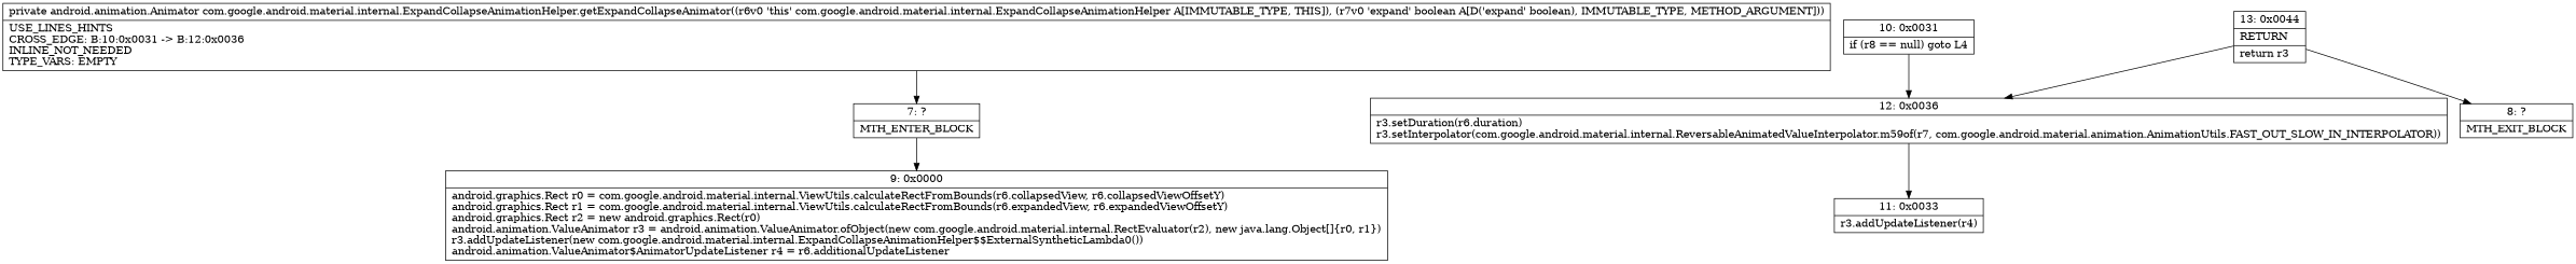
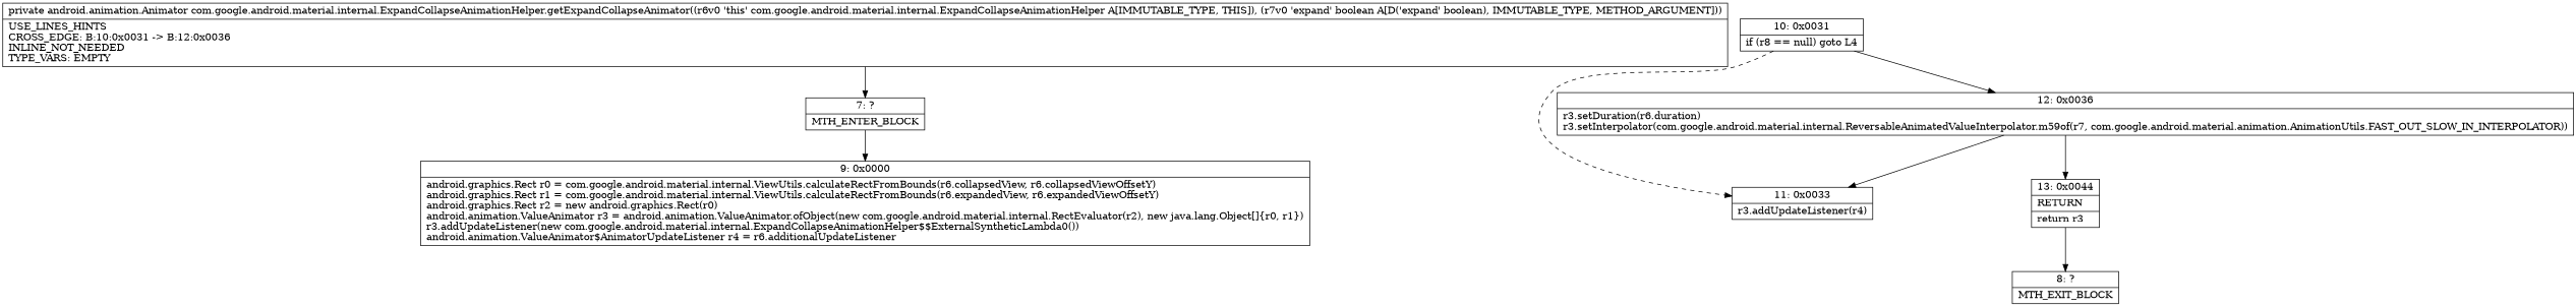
  digraph {
    node [shape=record]
    n1 [label="{7\:\ ?|MTH_ENTER_BLOCK\l}"]
    n2 [label="{9\:\ 0x0000|android.graphics.Rect r0 = com.google.android.material.internal.ViewUtils.calculateRectFromBounds(r6.collapsedView, r6.collapsedViewOffsetY)\landroid.graphics.Rect r1 = com.google.android.material.internal.ViewUtils.calculateRectFromBounds(r6.expandedView, r6.expandedViewOffsetY)\landroid.graphics.Rect r2 = new android.graphics.Rect(r0)\landroid.animation.ValueAnimator r3 = android.animation.ValueAnimator.ofObject(new com.google.android.material.internal.RectEvaluator(r2), new java.lang.Object[]\{r0, r1\})\lr3.addUpdateListener(new com.google.android.material.internal.ExpandCollapseAnimationHelper$$ExternalSyntheticLambda0())\landroid.animation.ValueAnimator$AnimatorUpdateListener r4 = r6.additionalUpdateListener\l}"]
    n3 [label="{10\:\ 0x0031|if (r8 == null) goto L4\l}"]
    n4 [label="{11\:\ 0x0033|r3.addUpdateListener(r4)\l}"]
    n5 [label="{12\:\ 0x0036|r3.setDuration(r6.duration)\lr3.setInterpolator(com.google.android.material.internal.ReversableAnimatedValueInterpolator.m59of(r7, com.google.android.material.animation.AnimationUtils.FAST_OUT_SLOW_IN_INTERPOLATOR))\l}"]
    n6 [label="{13\:\ 0x0044|RETURN\l|return r3\l}"]
    n7 [label="{8\:\ ?|MTH_EXIT_BLOCK\l}"]
    n8 [label="{private android.animation.Animator com.google.android.material.internal.ExpandCollapseAnimationHelper.getExpandCollapseAnimator((r6v0 'this' com.google.android.material.internal.ExpandCollapseAnimationHelper A[IMMUTABLE_TYPE, THIS]), (r7v0 'expand' boolean A[D('expand' boolean), IMMUTABLE_TYPE, METHOD_ARGUMENT]))  | USE_LINES_HINTS\lCROSS_EDGE: B:10:0x0031 \-\> B:12:0x0036\lINLINE_NOT_NEEDED\lTYPE_VARS: EMPTY\l}"]
    n1 -> n2
+   n3 -> n4 [style=dashed]
    n3 -> n5
    n5 -> n4
-   n6 -> n5
+   n5 -> n6
    n6 -> n7
    n8 -> n1
  }
